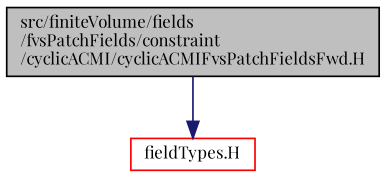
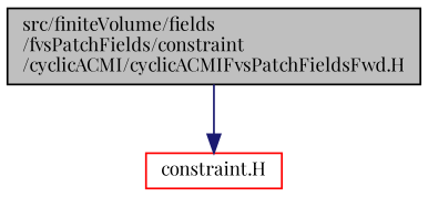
  digraph {
    fontname="Playfair Display"
    node [fontname="Playfair Display" fontsize=10 shape=record]
    n1 [color=black fillcolor=grey75 fontcolor=black height=0.2 label="src/finiteVolume/fields\l/fvsPatchFields/constraint\l/cyclicACMI/cyclicACMIFvsPatchFieldsFwd.H" style=filled width=0.4]
-   n2 [color=red height=0.2 label="fieldTypes.H" width=0.4]
+   n2 [color=red height=0.2 label="constraint.H" width=0.4]
    n1 -> n2 [color=midnightblue fontname="Playfair Display" fontsize=10 labelfontname=Helvetica labelfontsize=10 style=solid]
  }
